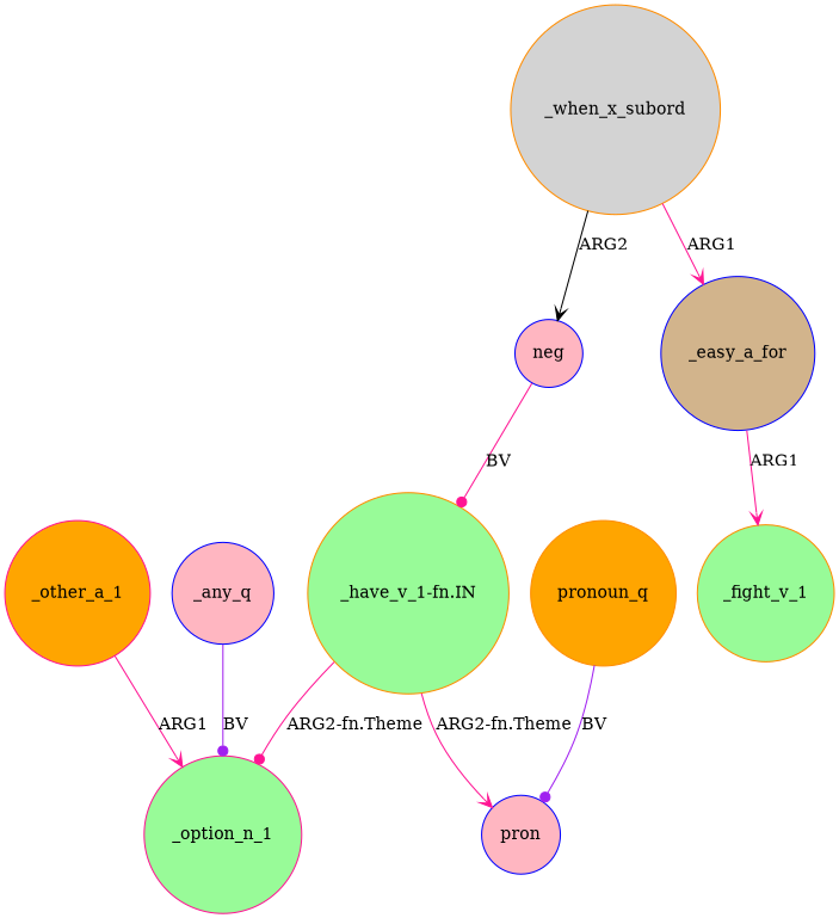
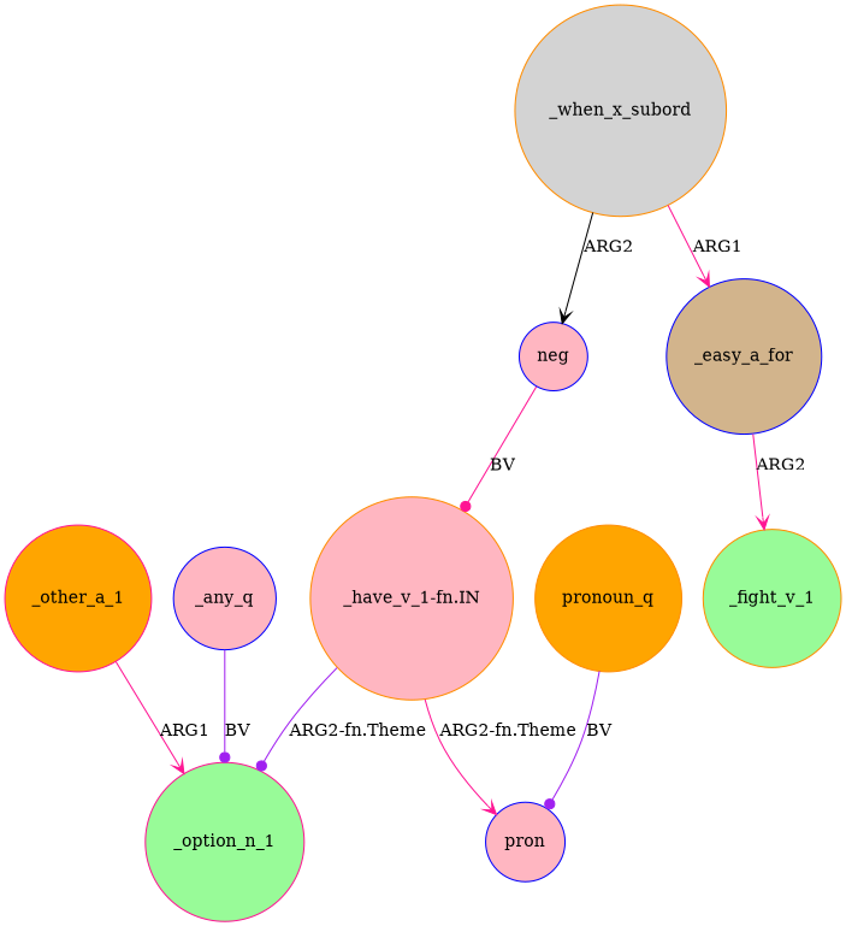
  digraph {
    node [color=darkorange fillcolor=palegreen shape=circle style=filled]
    edge [arrowhead=vee color=deeppink]
    _other_a_1 [color=deeppink fillcolor=orange]
    _option_n_1 [color=deeppink]
-   "_have_v_1-fn.IN"
+   "_have_v_1-fn.IN" [fillcolor=lightpink]
    pron [color=blue fillcolor=lightpink]
    _easy_a_for [color=blue fillcolor=tan]
    _fight_v_1
    _when_x_subord [fillcolor=lightgrey]
    neg [color=blue fillcolor=lightpink]
    _any_q [color=blue fillcolor=lightpink]
    pronoun_q [fillcolor=orange]
    _other_a_1 -> _option_n_1 [label=ARG1]
-   "_have_v_1-fn.IN" -> _option_n_1 [arrowhead=dot label="ARG2-fn.Theme"]
+   "_have_v_1-fn.IN" -> _option_n_1 [arrowhead=dot color=purple label="ARG2-fn.Theme"]
    "_have_v_1-fn.IN" -> pron [label="ARG2-fn.Theme"]
-   _easy_a_for -> _fight_v_1 [label=ARG1]
+   _easy_a_for -> _fight_v_1 [label=ARG2]
    _when_x_subord -> _easy_a_for [label=ARG1]
    _when_x_subord -> neg [color=black label=ARG2]
    neg -> "_have_v_1-fn.IN" [arrowhead=dot label=BV]
    _any_q -> _option_n_1 [arrowhead=dot color=purple label=BV]
    pronoun_q -> pron [arrowhead=dot color=purple label=BV]
  }
